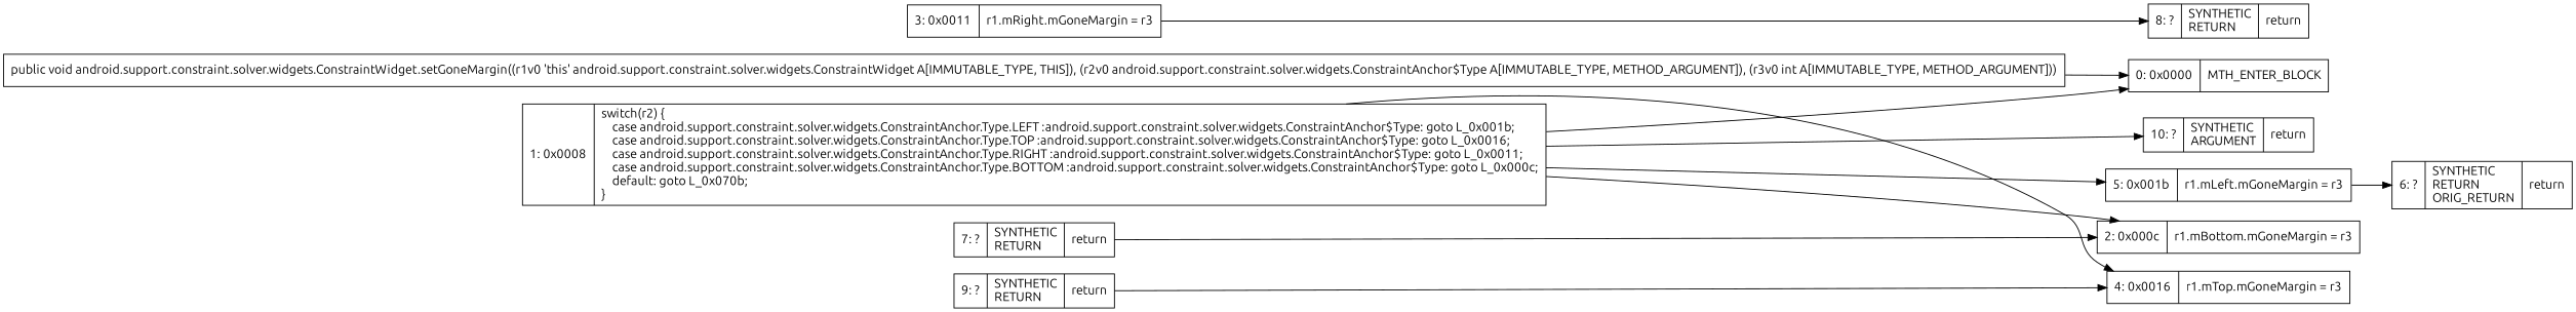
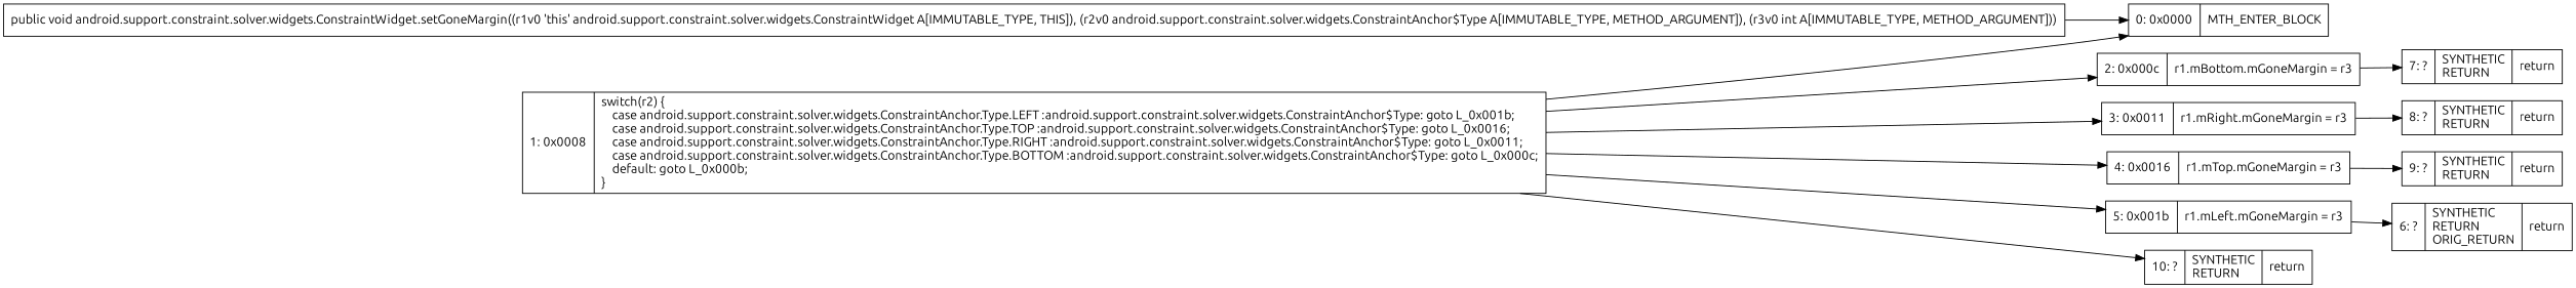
  digraph {
    fontname=Ubuntu
    rankdir=LR
    node [fontname=Ubuntu shape=record]
    edge [fontname=Ubuntu]
    n1 [label="{0\:\ 0x0000|MTH_ENTER_BLOCK\l}"]
-   n2 [label="{1\:\ 0x0008|switch(r2) \{\l    case android.support.constraint.solver.widgets.ConstraintAnchor.Type.LEFT :android.support.constraint.solver.widgets.ConstraintAnchor$Type: goto L_0x001b;\l    case android.support.constraint.solver.widgets.ConstraintAnchor.Type.TOP :android.support.constraint.solver.widgets.ConstraintAnchor$Type: goto L_0x0016;\l    case android.support.constraint.solver.widgets.ConstraintAnchor.Type.RIGHT :android.support.constraint.solver.widgets.ConstraintAnchor$Type: goto L_0x0011;\l    case android.support.constraint.solver.widgets.ConstraintAnchor.Type.BOTTOM :android.support.constraint.solver.widgets.ConstraintAnchor$Type: goto L_0x000c;\l    default: goto L_0x070b;\l\}\l}"]
+   n2 [label="{1\:\ 0x0008|switch(r2) \{\l    case android.support.constraint.solver.widgets.ConstraintAnchor.Type.LEFT :android.support.constraint.solver.widgets.ConstraintAnchor$Type: goto L_0x001b;\l    case android.support.constraint.solver.widgets.ConstraintAnchor.Type.TOP :android.support.constraint.solver.widgets.ConstraintAnchor$Type: goto L_0x0016;\l    case android.support.constraint.solver.widgets.ConstraintAnchor.Type.RIGHT :android.support.constraint.solver.widgets.ConstraintAnchor$Type: goto L_0x0011;\l    case android.support.constraint.solver.widgets.ConstraintAnchor.Type.BOTTOM :android.support.constraint.solver.widgets.ConstraintAnchor$Type: goto L_0x000c;\l    default: goto L_0x000b;\l\}\l}"]
    n3 [label="{2\:\ 0x000c|r1.mBottom.mGoneMargin = r3\l}"]
    n4 [label="{3\:\ 0x0011|r1.mRight.mGoneMargin = r3\l}"]
    n5 [label="{4\:\ 0x0016|r1.mTop.mGoneMargin = r3\l}"]
    n6 [label="{5\:\ 0x001b|r1.mLeft.mGoneMargin = r3\l}"]
-   n7 [label="{10\:\ ?|SYNTHETIC\lARGUMENT\l|return\l}"]
+   n7 [label="{10\:\ ?|SYNTHETIC\lRETURN\l|return\l}"]
    n8 [label="{7\:\ ?|SYNTHETIC\lRETURN\l|return\l}"]
    n9 [label="{8\:\ ?|SYNTHETIC\lRETURN\l|return\l}"]
    n10 [label="{9\:\ ?|SYNTHETIC\lRETURN\l|return\l}"]
    n11 [label="{6\:\ ?|SYNTHETIC\lRETURN\lORIG_RETURN\l|return\l}"]
    n12 [label="{public void android.support.constraint.solver.widgets.ConstraintWidget.setGoneMargin((r1v0 'this' android.support.constraint.solver.widgets.ConstraintWidget A[IMMUTABLE_TYPE, THIS]), (r2v0 android.support.constraint.solver.widgets.ConstraintAnchor$Type A[IMMUTABLE_TYPE, METHOD_ARGUMENT]), (r3v0 int A[IMMUTABLE_TYPE, METHOD_ARGUMENT])) }"]
    n2 -> n1
    n2 -> n3
+   n2 -> n4
    n2 -> n5
    n2 -> n6
    n2 -> n7
-   n8 -> n3
+   n3 -> n8
    n4 -> n9
-   n10 -> n5
+   n5 -> n10
    n6 -> n11
    n12 -> n1
  }
